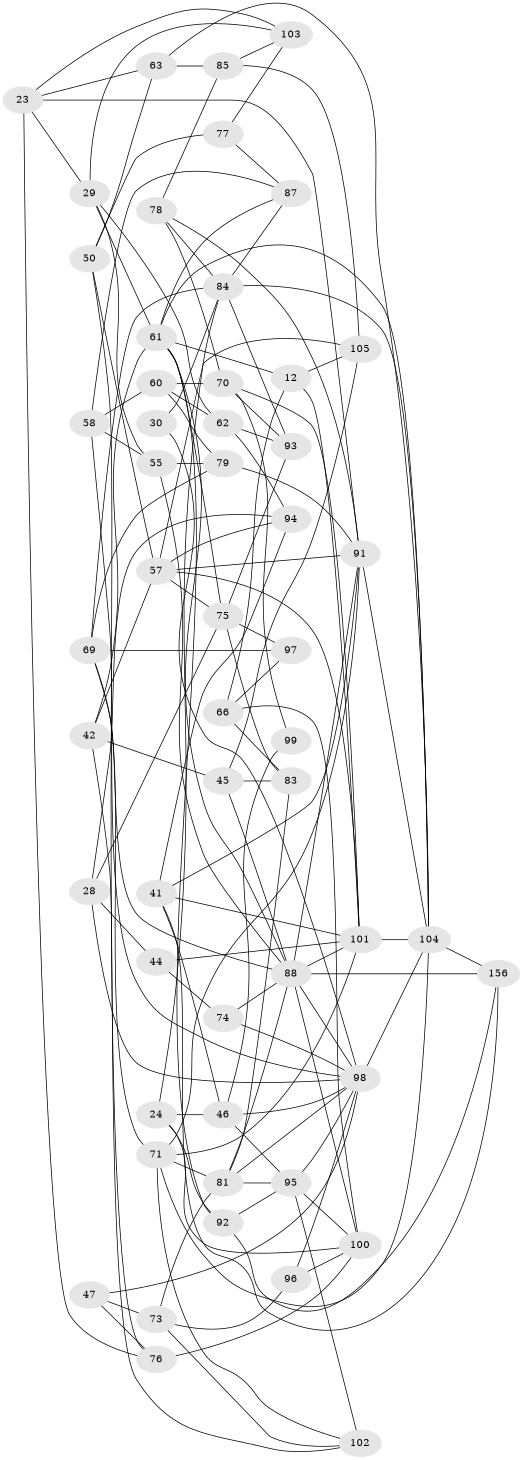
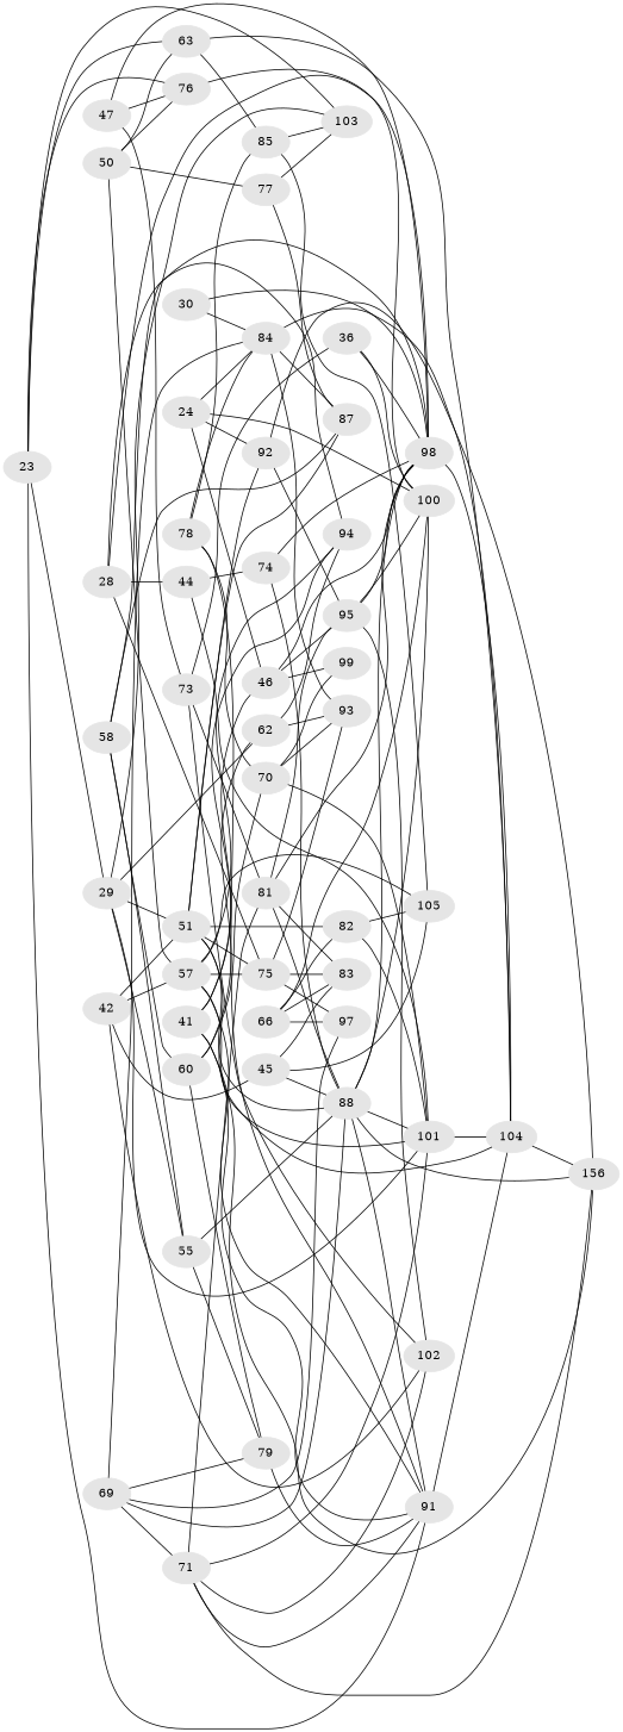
  graph {
    rankdir=LR
    node [color=gray90 style=filled]
    23 [super="+8"]
    29 [super="+15+26"]
    63
    76
    91 [super="+17+55+68"]
    103 [super="+33"]
-   51 [super="+3+14" label=61]
+   51 [super="+3+14"]
    n8 [label=55]
    62
    101 [super="+72+36"]
    104 [super="+70+90"]
    85
    100 [super="+27+6"]
    24 [super="+13"]
    84 [super="+2+37"]
    n16 [label=46 super="+64"]
    92
    87
    93
    98 [super="+49+31+89"]
    99
    95 [super="+61+53"]
    n23 [label=156 super="+43"]
    28 [super="+18"]
    44 [super="+22"]
    75 [super="+38+46"]
    94
    74 [super="+4"]
    83
    97
    88 [super="+25+40+65"]
-   82 [label=12]
+   82
    79
    30
    41
    42
    45
    57 [super="+5+52+56"]
    102
    105
    47
    73
    81 [super="+35+54"]
-   96
+   96 [label=36]
    50
    77
    58
    60
    n49 [label=70 super="+32"]
    66
    69 [super="+67"]
    71 [super="+20"]
    78
    23 -- 29 [weight=2]
    23 -- 63
    23 -- 76
    23 -- 91 [weight=2]
    23 -- 103 [weight=2]
    29 -- 103
    29 -- 51
    29 -- n8
    29 -- 62
-   41 -- 101 [weight=2]
+   29 -- 101 [weight=2]
    63 -- 104
    63 -- 85
    76 -- 100
    91 -- 104
    51 -- 104
    51 -- 92
    51 -- 87
    51 -- 75
    51 -- 88
    51 -- 82
    n8 -- 88
    n8 -- 79
    62 -- 93
    62 -- 94
    101 -- 104 [weight=2]
    104 -- n23 [weight=2]
    85 -- 103
    85 -- 105
    24 -- 100 [weight=2]
    24 -- 84 [weight=2]
    24 -- n16
    24 -- 92
    84 -- 104
    84 -- 87
    84 -- 93
    n16 -- 98
    n16 -- 99 [weight=2]
    n16 -- 95
    92 -- 95
    92 -- n23
    98 -- 104 [weight=2]
    95 -- 100
    95 -- 98 [weight=2]
    95 -- 102
    28 -- 98
    28 -- 44 [weight=2]
    28 -- 75 [weight=2]
    28 -- 94
    44 -- 101
    44 -- 74 [weight=2]
    75 -- 93
    75 -- 83
    75 -- 97
    74 -- 98 [weight=2]
    74 -- 88 [weight=2]
    88 -- 91
    88 -- 101 [weight=2]
    88 -- 100
    88 -- 98
    88 -- n23
    82 -- 101
    82 -- 105
    79 -- 91
    30 -- 84
    30 -- 98 [weight=2]
    41 -- 91
    41 -- n16
    41 -- n23
    41 -- 94
    42 -- 51
    42 -- 45
    42 -- 57
    42 -- 102
    45 -- 83
    45 -- 88
    45 -- 105
    57 -- 91 [weight=2]
    57 -- 101 [weight=2]
    57 -- 75 [weight=2]
    57 -- 94
    57 -- 105
    47 -- 76
    47 -- 98 [weight=2]
    47 -- 73
    73 -- 102
    73 -- 81
    73 -- 96
    81 -- 98
    81 -- 95 [weight=2]
    81 -- 83
    81 -- 88 [weight=2]
    96 -- 100 [weight=2]
    96 -- 98
    50 -- 63
    50 -- 76
    50 -- 57
    50 -- 77
    77 -- 103 [weight=2]
    77 -- 87
    58 -- n8
    58 -- 87
    58 -- 98
    58 -- 60
    60 -- 62
    60 -- 79
    60 -- n49
    n49 -- 101
    n49 -- 93
    n49 -- 99 [weight=2]
    66 -- 100
    66 -- 83
    66 -- 97
    66 -- 82
    69 -- 84
    69 -- 97 [weight=2]
    69 -- 88
    69 -- 79
    69 -- 71
    71 -- 91
    71 -- 101 [weight=3]
-   71 -- 104
+   71 -- n23
    71 -- 102
    71 -- 81
    78 -- 91
    78 -- 85
    78 -- 84
    78 -- n49
  }
